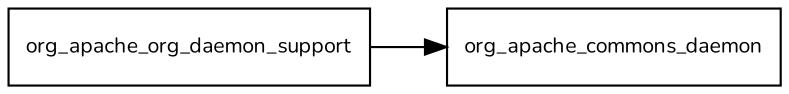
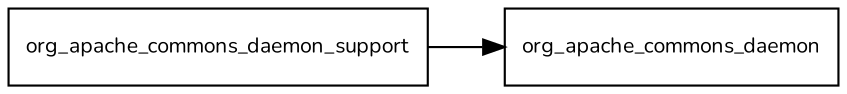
  digraph {
    rankdir=LR
    fontname=Nunito
    node [fontsize=10.0 shape=box fontname=Nunito]
-   org_apache_commons_daemon_support [label=org_apache_org_daemon_support]
+   org_apache_commons_daemon_support
    org_apache_commons_daemon
    org_apache_commons_daemon_support -> org_apache_commons_daemon [arrowhead=normal fontname=Nunito]
  }
